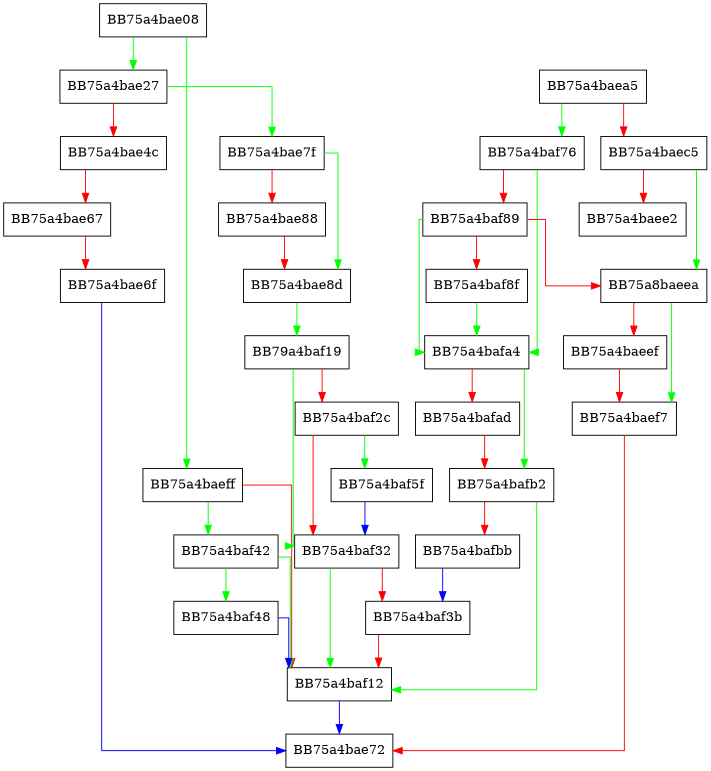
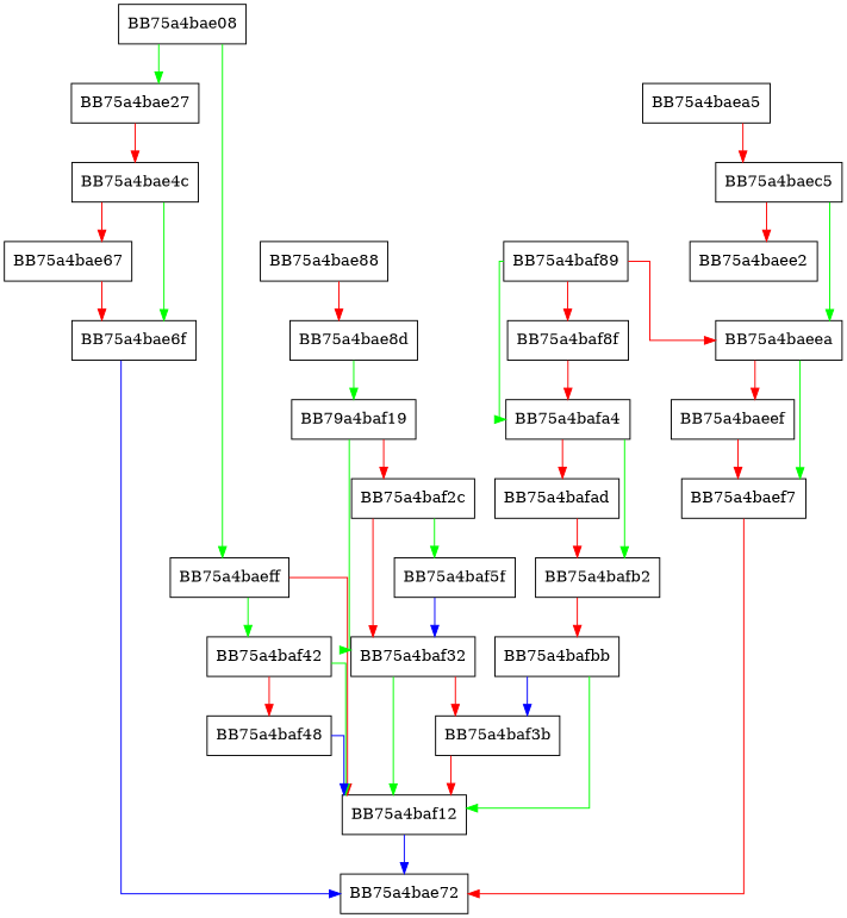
  digraph {
    fontname="DejaVu Serif"
    splines=ortho
    node [fontname="DejaVu Serif" shape=box]
    edge [color=red fontname="DejaVu Serif"]
    BB75a4bae08
    BB75a4baeff
    BB75a4bae27
    BB75a4baf42
    BB75a4baf12
-   BB75a4bae7f
    BB75a4bae4c
    BB75a4baf48
    BB75a4bae72
    BB75a4bae8d
    BB75a4bae88
    BB75a4bae6f
    BB75a4bae67
    n14 [label=BB79a4baf19]
    BB75a4baf32
    BB75a4baf2c
    BB75a4baea5
-   BB75a4baf76
    BB75a4baec5
    BB75a4baf3b
    BB75a4baf5f
    BB75a4bafa4
    BB75a4baf89
-   BB75a4baeea [label=BB75a8baeea]
+   BB75a4baeea
    BB75a4baee2
    BB75a4bafb2
    BB75a4bafad
    BB75a4baf8f
    BB75a4baef7
    BB75a4baeef
    BB75a4bafbb
    BB75a4bae08 -> BB75a4baeff [color=green]
    BB75a4bae08 -> BB75a4bae27 [color=green]
    BB75a4baeff -> BB75a4baf42 [color=green]
    BB75a4baeff -> BB75a4baf12
-   BB75a4bae27 -> BB75a4bae7f [color=green]
    BB75a4bae27 -> BB75a4bae4c
    BB75a4baf42 -> BB75a4baf12 [color=green]
-   BB75a4baf42 -> BB75a4baf48 [color=green]
+   BB75a4baf42 -> BB75a4baf48
    BB75a4baf12 -> BB75a4bae72 [color=blue]
-   BB75a4bae7f -> BB75a4bae8d [color=green]
-   BB75a4bae7f -> BB75a4bae88
+   BB75a4bae4c -> BB75a4bae6f [color=green]
    BB75a4bae4c -> BB75a4bae67
    BB75a4baf48 -> BB75a4baf12 [color=blue]
    BB75a4bae8d -> n14 [color=green]
    BB75a4bae88 -> BB75a4bae8d
    BB75a4bae6f -> BB75a4bae72 [color=blue]
    BB75a4bae67 -> BB75a4bae6f
    n14 -> BB75a4baf32 [color=green]
    n14 -> BB75a4baf2c
    BB75a4baf32 -> BB75a4baf12 [color=green]
    BB75a4baf32 -> BB75a4baf3b
    BB75a4baf2c -> BB75a4baf32
    BB75a4baf2c -> BB75a4baf5f [color=green]
-   BB75a4baea5 -> BB75a4baf76 [color=green]
    BB75a4baea5 -> BB75a4baec5
-   BB75a4baf76 -> BB75a4bafa4 [color=green]
-   BB75a4baf76 -> BB75a4baf89
    BB75a4baec5 -> BB75a4baeea [color=green]
    BB75a4baec5 -> BB75a4baee2
    BB75a4baf3b -> BB75a4baf12
    BB75a4baf5f -> BB75a4baf32 [color=blue]
    BB75a4bafa4 -> BB75a4bafb2 [color=green]
    BB75a4bafa4 -> BB75a4bafad
    BB75a4baf89 -> BB75a4bafa4 [color=green]
    BB75a4baf89 -> BB75a4baeea
    BB75a4baf89 -> BB75a4baf8f
    BB75a4baeea -> BB75a4baef7 [color=green]
    BB75a4baeea -> BB75a4baeef
-   BB75a4bafb2 -> BB75a4baf12 [color=green]
+   BB75a4bafbb -> BB75a4baf12 [color=green]
    BB75a4bafb2 -> BB75a4bafbb
    BB75a4bafad -> BB75a4bafb2
-   BB75a4baf8f -> BB75a4bafa4 [color=green]
+   BB75a4baf8f -> BB75a4bafa4
    BB75a4baef7 -> BB75a4bae72
    BB75a4baeef -> BB75a4baef7
    BB75a4bafbb -> BB75a4baf3b [color=blue]
  }
